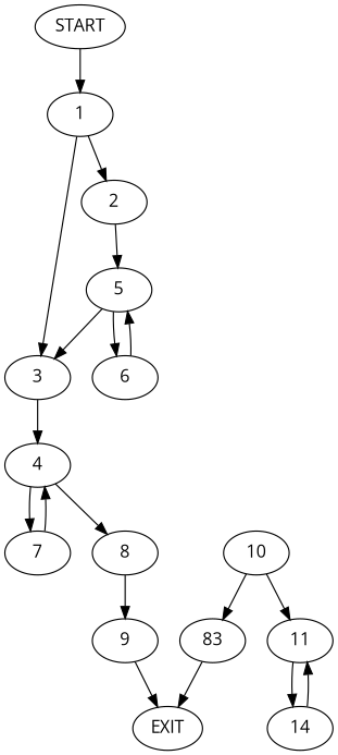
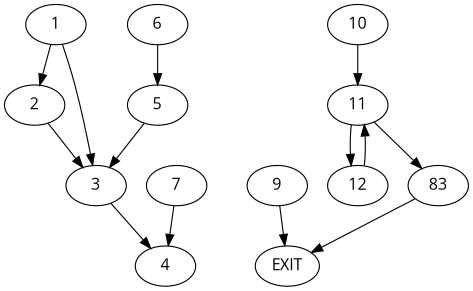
  digraph {
    fontname="Open Sans"
    node [fontname="Open Sans"]
    edge [fontname="Open Sans"]
-   n1 [label=START]
    1
    2
    3
    n5 [label=EXIT]
    5
    4
    6
    7
-   8
    9
    10
    11
-   12 [label=14]
+   12
    n15 [label=83]
-   n1 -> 1
    1 -> 2
    1 -> 3
-   2 -> 5
+   2 -> 3
    3 -> 4
    5 -> 3
-   5 -> 6
-   4 -> 7
-   4 -> 8
    6 -> 5
    7 -> 4
-   8 -> 9
    9 -> n5
    10 -> 11
    11 -> 12
-   10 -> n15
+   11 -> n15
    12 -> 11
    n15 -> n5
  }
